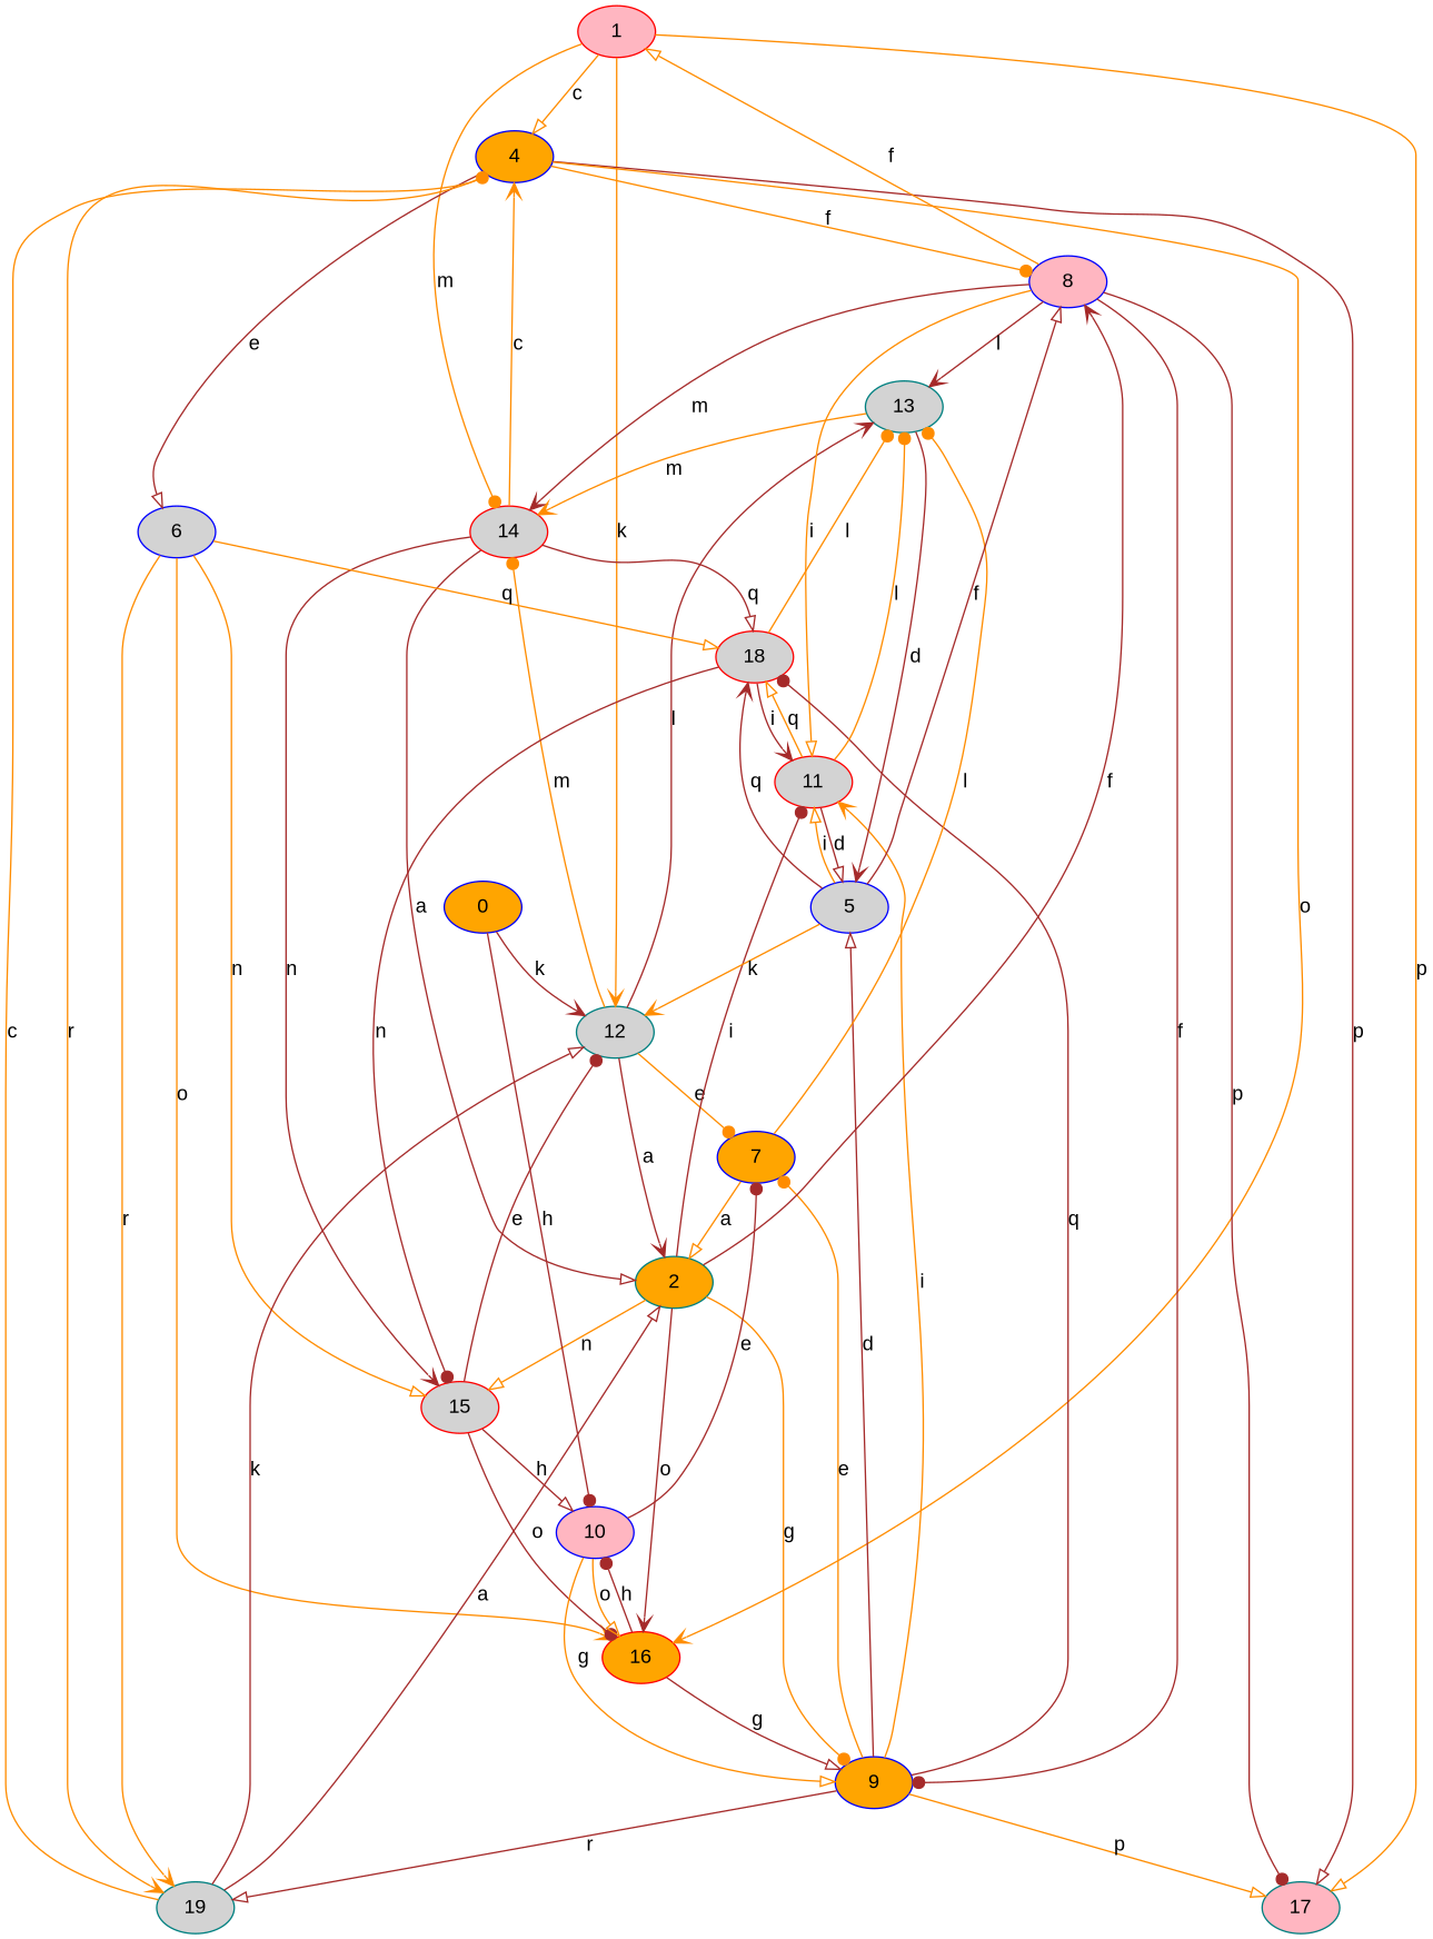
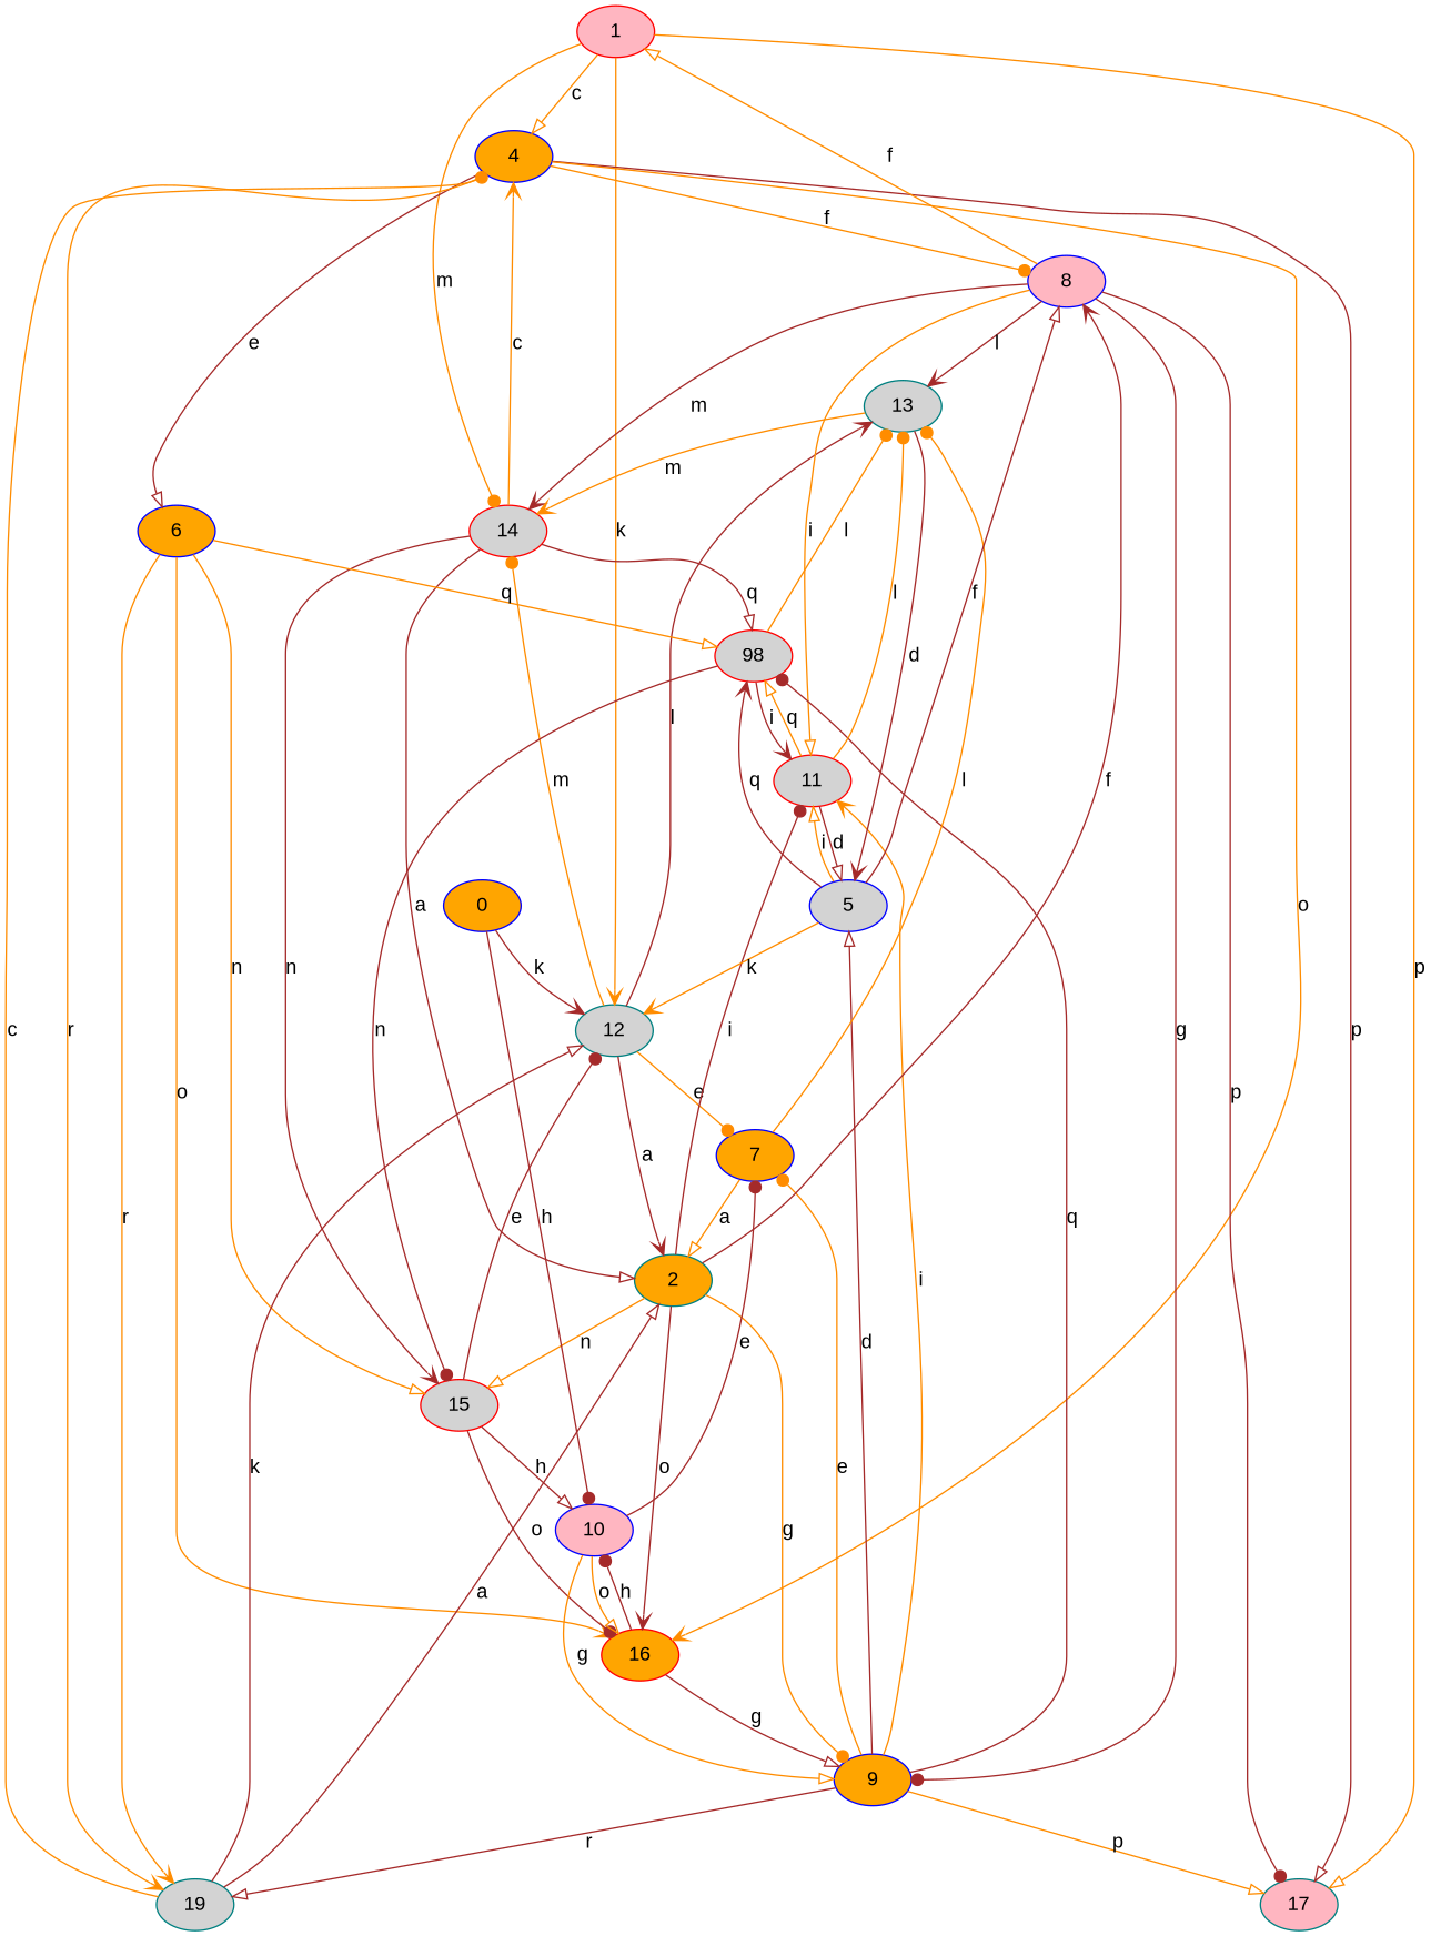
  strict digraph {
    fontname="Liberation Sans"
    node [color=blue fillcolor=lightgrey fontname="Liberation Sans" style=filled]
    edge [arrowhead=onormal color=brown fontname="Liberation Sans"]
    1 [color=red fillcolor=lightpink]
    4 [fillcolor=orange]
    12 [color=teal]
    14 [color=red]
    17 [color=teal fillcolor=lightpink]
    8 [fillcolor=lightpink]
    16 [color=red fillcolor=orange]
-   6
+   6 [fillcolor=orange]
    19 [color=teal]
    9 [fillcolor=orange]
    11 [color=red]
    13 [color=teal]
    2 [color=teal fillcolor=orange]
    7 [fillcolor=orange]
    15 [color=red]
-   18 [color=red]
+   18 [color=red label=98]
    5
    10 [fillcolor=lightpink]
    0 [fillcolor=orange]
    1 -> 4 [color=darkorange label=c]
    1 -> 12 [arrowhead=vee color=darkorange label=k]
    1 -> 14 [arrowhead=dot color=darkorange label=m]
    1 -> 17 [color=darkorange label=p]
    4 -> 17 [label=p]
    4 -> 8 [arrowhead=dot color=darkorange label=f]
    4 -> 16 [arrowhead=vee color=darkorange label=o]
    4 -> 6 [label=e]
    4 -> 19 [arrowhead=vee color=darkorange label=r]
    12 -> 14 [arrowhead=dot color=darkorange label=m]
    12 -> 13 [arrowhead=vee label=l]
    12 -> 2 [arrowhead=vee label=a]
    12 -> 7 [arrowhead=dot color=darkorange label=e]
    14 -> 4 [arrowhead=vee color=darkorange label=c]
    14 -> 2 [label=a]
    14 -> 15 [arrowhead=vee label=n]
    14 -> 18 [label=q]
    8 -> 1 [color=darkorange label=f]
    8 -> 14 [arrowhead=vee label=m]
    8 -> 17 [arrowhead=dot label=p]
-   8 -> 9 [arrowhead=dot label=f]
+   8 -> 9 [arrowhead=dot label=g]
    8 -> 11 [color=darkorange label=i]
    8 -> 13 [arrowhead=vee label=l]
    16 -> 9 [label=g]
    16 -> 10 [arrowhead=dot label=h]
    6 -> 16 [arrowhead=vee color=darkorange label=o]
    6 -> 19 [arrowhead=vee color=darkorange label=r]
    6 -> 15 [color=darkorange label=n]
    6 -> 18 [color=darkorange label=q]
    19 -> 4 [arrowhead=dot color=darkorange label=c]
    19 -> 12 [label=k]
    19 -> 2 [label=a]
    9 -> 17 [color=darkorange label=p]
    9 -> 19 [label=r]
    9 -> 11 [arrowhead=vee color=darkorange label=i]
    9 -> 7 [arrowhead=dot color=darkorange label=e]
    9 -> 18 [arrowhead=dot label=q]
    9 -> 5 [label=d]
    11 -> 13 [arrowhead=dot color=darkorange label=l]
    11 -> 18 [color=darkorange label=q]
    11 -> 5 [label=d]
    13 -> 14 [arrowhead=vee color=darkorange label=m]
    13 -> 5 [arrowhead=vee label=d]
    2 -> 8 [arrowhead=vee label=f]
    2 -> 16 [arrowhead=vee label=o]
    2 -> 9 [arrowhead=dot color=darkorange label=g]
    2 -> 11 [arrowhead=dot label=i]
    2 -> 15 [color=darkorange label=n]
    7 -> 13 [arrowhead=dot color=darkorange label=l]
    7 -> 2 [color=darkorange label=a]
    15 -> 12 [arrowhead=dot label=e]
    15 -> 16 [arrowhead=dot label=o]
    15 -> 10 [label=h]
    18 -> 11 [arrowhead=vee label=i]
    18 -> 13 [arrowhead=dot color=darkorange label=l]
    18 -> 15 [arrowhead=dot label=n]
    5 -> 12 [arrowhead=vee color=darkorange label=k]
    5 -> 8 [label=f]
    5 -> 11 [color=darkorange label=i]
    5 -> 18 [arrowhead=vee label=q]
    10 -> 16 [color=darkorange label=o]
    10 -> 9 [color=darkorange label=g]
    10 -> 7 [arrowhead=dot label=e]
    0 -> 12 [arrowhead=vee label=k]
    0 -> 10 [arrowhead=dot label=h]
  }
